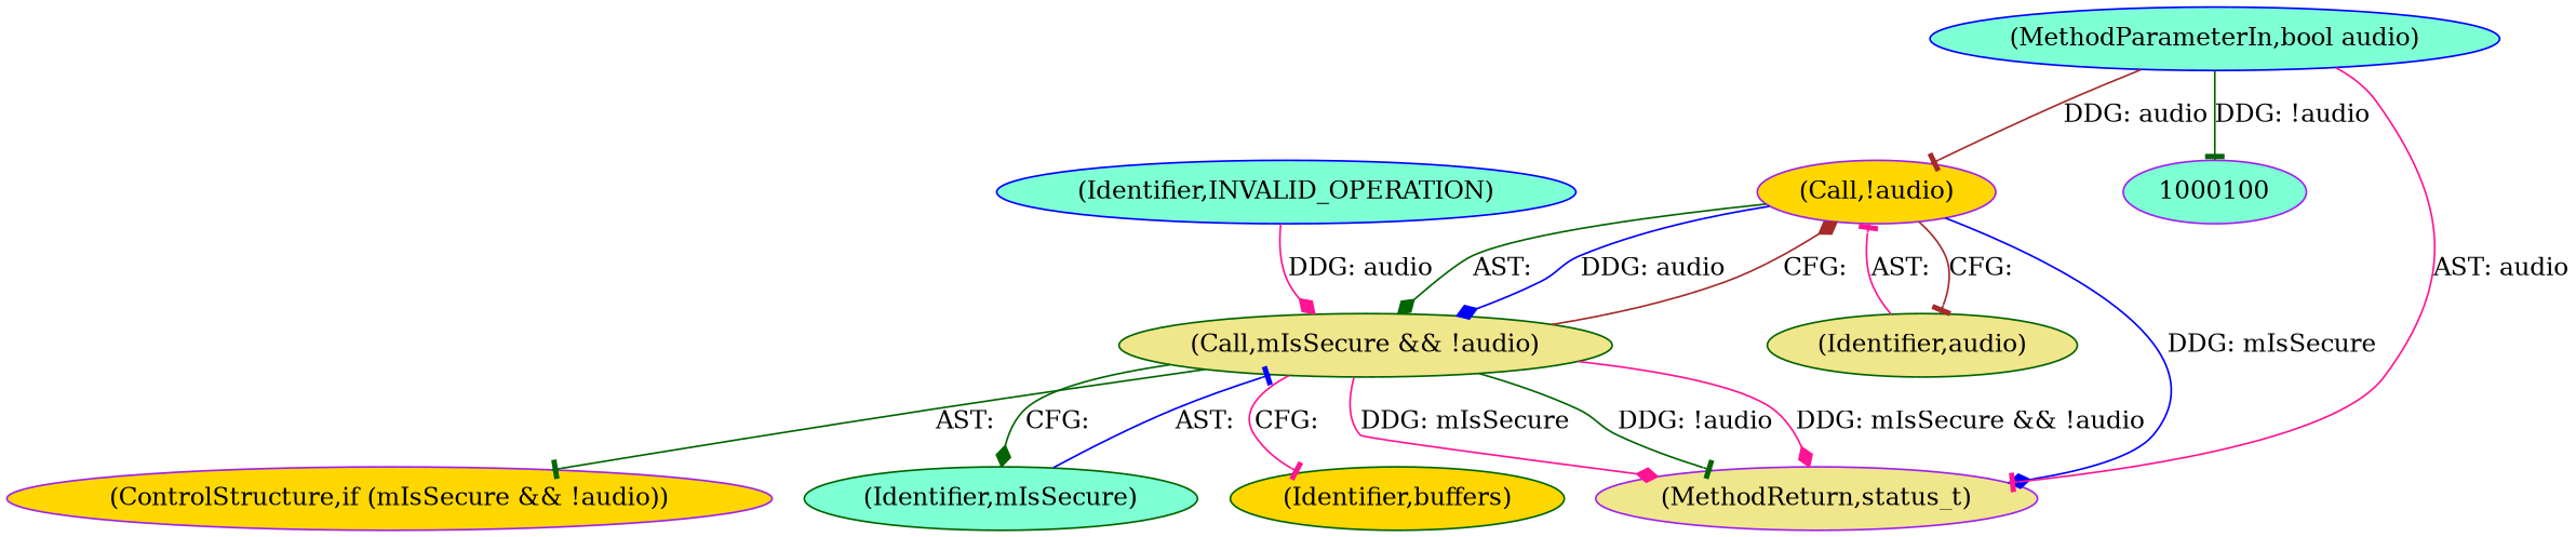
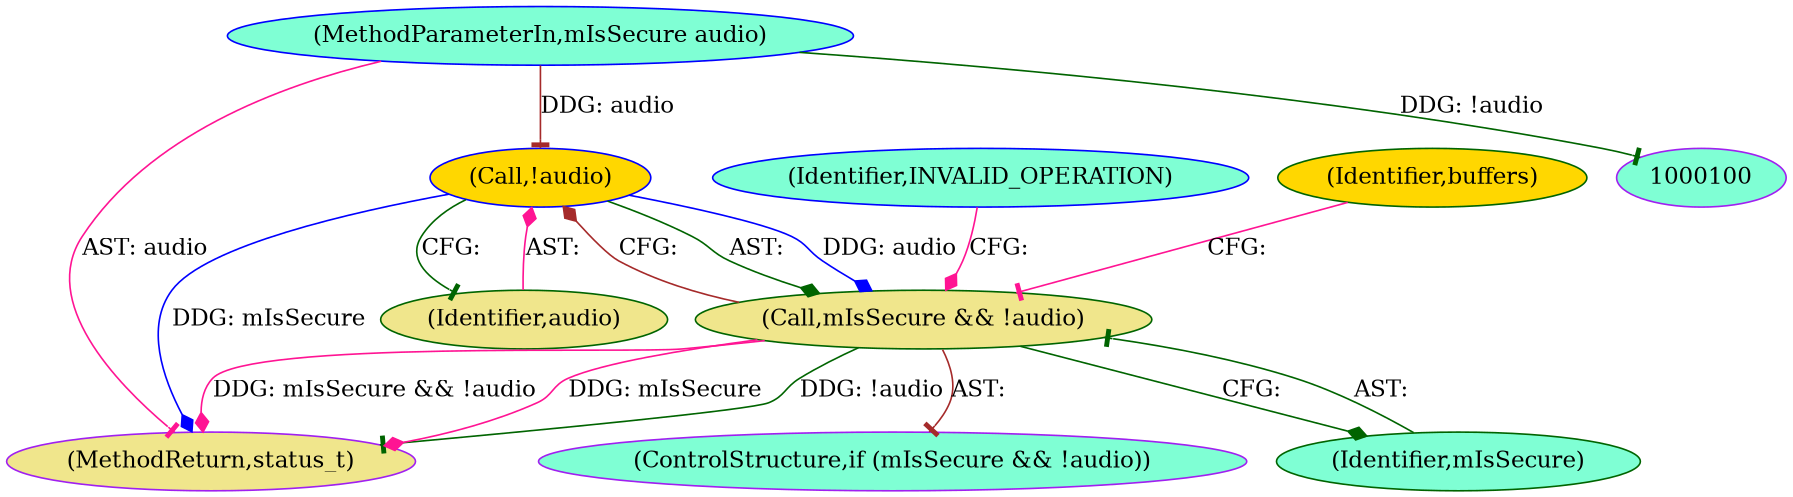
  digraph {
    node [color=purple fillcolor=aquamarine style=filled]
    edge [arrowhead=tee color=deeppink]
-   n1 [fillcolor=gold label="(Call,!audio)"]
+   n1 [color=blue fillcolor=gold label="(Call,!audio)"]
    n2 [color=darkgreen fillcolor=khaki label="(Call,mIsSecure && !audio)"]
    n3 [fillcolor=khaki label="(MethodReturn,status_t)"]
    n4 [color=darkgreen fillcolor=khaki label="(Identifier,audio)"]
-   n5 [fillcolor=gold label="(ControlStructure,if (mIsSecure && !audio))"]
+   n5 [label="(ControlStructure,if (mIsSecure && !audio))"]
    n6 [color=darkgreen label="(Identifier,mIsSecure)"]
-   n7 [color=blue label="(MethodParameterIn,bool audio)"]
+   n7 [color=blue label="(MethodParameterIn,mIsSecure audio)"]
    1000100
    n9 [color=darkgreen fillcolor=gold label="(Identifier,buffers)"]
    n10 [color=blue label="(Identifier,INVALID_OPERATION)"]
    n1 -> n2 [arrowhead=diamond color=darkgreen label="AST: "]
    n1 -> n2 [arrowhead=diamond color=blue label="DDG: audio"]
    n1 -> n3 [arrowhead=diamond color=blue label="DDG: mIsSecure"]
-   n1 -> n4 [color=brown label="CFG: "]
+   n1 -> n4 [color=darkgreen label="CFG: "]
    n2 -> n1 [arrowhead=diamond color=brown label="CFG: "]
    n2 -> n3 [color=darkgreen label="DDG: !audio"]
    n2 -> n3 [arrowhead=diamond label="DDG: mIsSecure && !audio"]
    n2 -> n3 [arrowhead=diamond label="DDG: mIsSecure"]
-   n2 -> n5 [color=darkgreen label="AST: "]
+   n2 -> n5 [color=brown label="AST: "]
    n2 -> n6 [arrowhead=diamond color=darkgreen label="CFG: "]
-   n4 -> n1 [label="AST: "]
-   n6 -> n2 [color=blue label="AST: "]
+   n4 -> n1 [arrowhead=diamond label="AST: "]
+   n6 -> n2 [color=darkgreen label="AST: "]
    n7 -> n1 [color=brown label="DDG: audio"]
    n7 -> n3 [label="AST: audio"]
    n7 -> 1000100 [color=darkgreen label="DDG: !audio"]
-   n2 -> n9 [label="CFG: "]
-   n10 -> n2 [arrowhead=diamond label="DDG: audio"]
+   n9 -> n2 [label="CFG: "]
+   n10 -> n2 [arrowhead=diamond label="CFG: "]
  }
